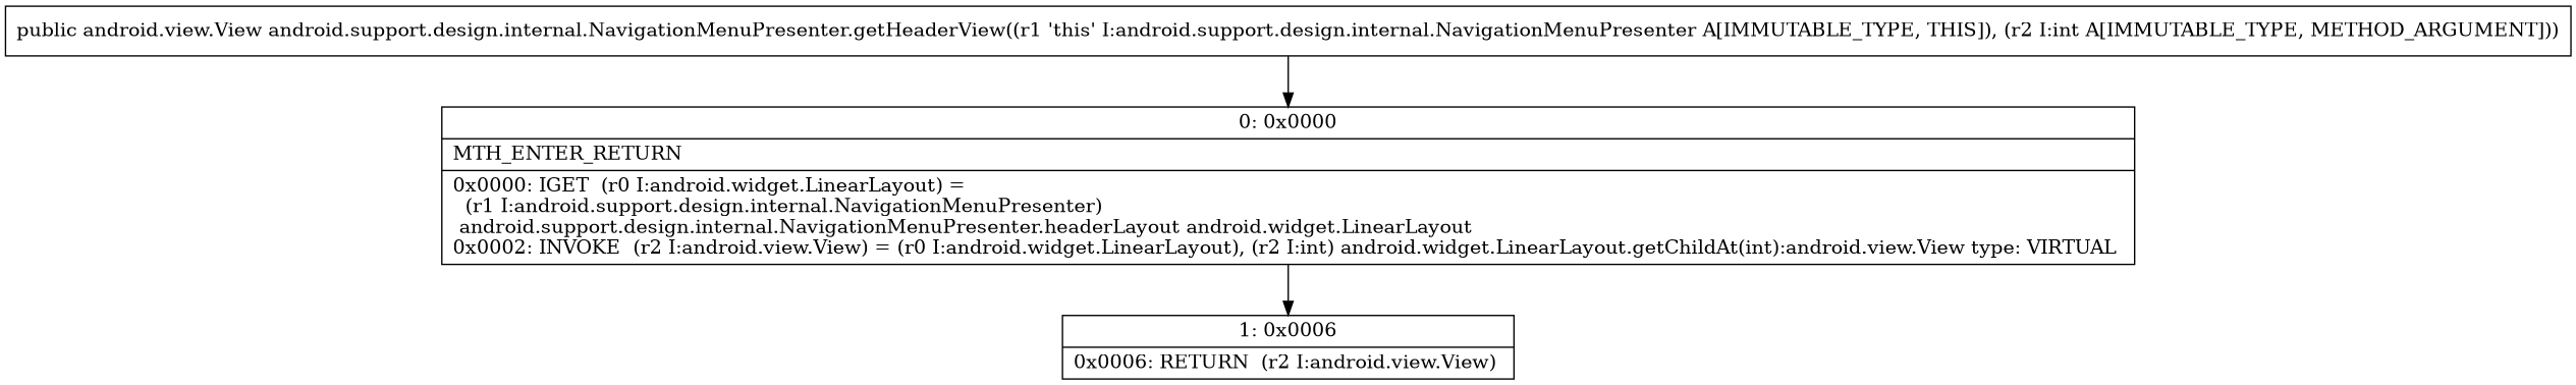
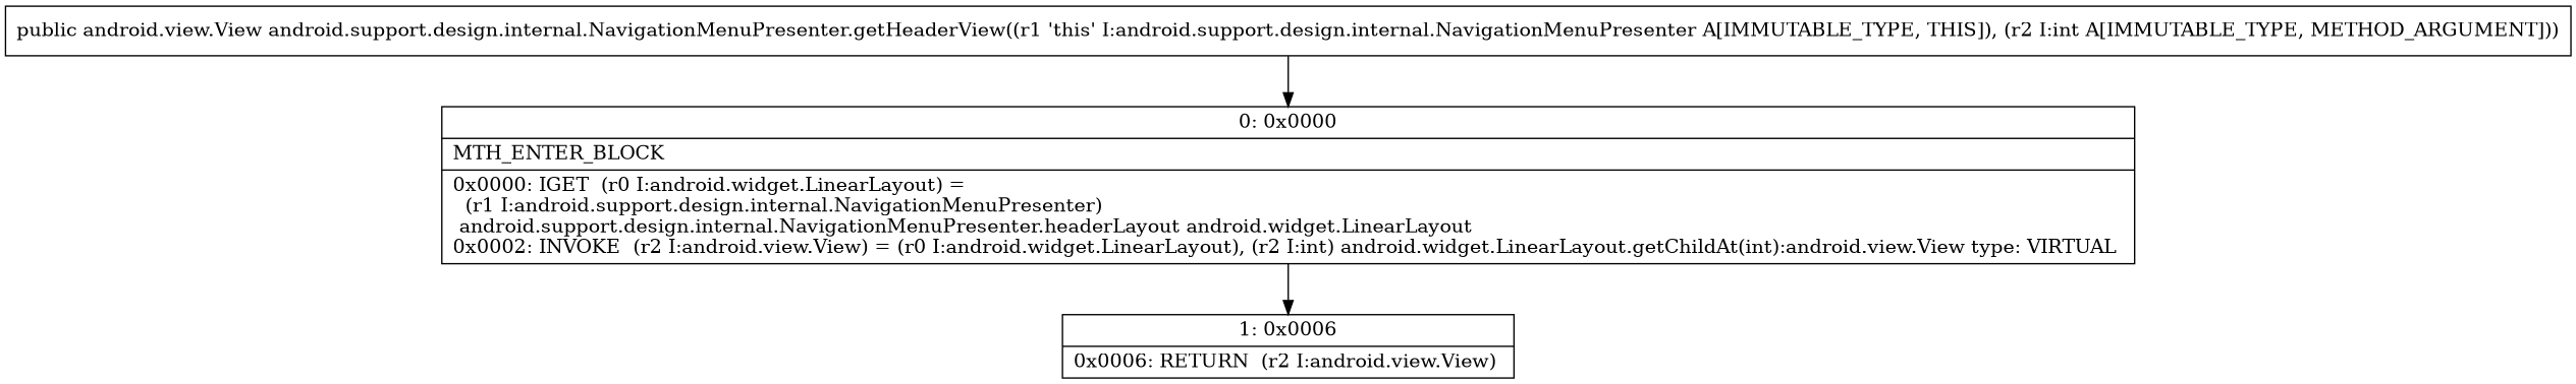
  digraph {
    node [shape=record]
-   n1 [label="{0\:\ 0x0000|MTH_ENTER_RETURN\l|0x0000: IGET  (r0 I:android.widget.LinearLayout) = \l  (r1 I:android.support.design.internal.NavigationMenuPresenter)\l android.support.design.internal.NavigationMenuPresenter.headerLayout android.widget.LinearLayout \l0x0002: INVOKE  (r2 I:android.view.View) = (r0 I:android.widget.LinearLayout), (r2 I:int) android.widget.LinearLayout.getChildAt(int):android.view.View type: VIRTUAL \l}"]
+   n1 [label="{0\:\ 0x0000|MTH_ENTER_BLOCK\l|0x0000: IGET  (r0 I:android.widget.LinearLayout) = \l  (r1 I:android.support.design.internal.NavigationMenuPresenter)\l android.support.design.internal.NavigationMenuPresenter.headerLayout android.widget.LinearLayout \l0x0002: INVOKE  (r2 I:android.view.View) = (r0 I:android.widget.LinearLayout), (r2 I:int) android.widget.LinearLayout.getChildAt(int):android.view.View type: VIRTUAL \l}"]
    n2 [label="{1\:\ 0x0006|0x0006: RETURN  (r2 I:android.view.View) \l}"]
    n3 [label="{public android.view.View android.support.design.internal.NavigationMenuPresenter.getHeaderView((r1 'this' I:android.support.design.internal.NavigationMenuPresenter A[IMMUTABLE_TYPE, THIS]), (r2 I:int A[IMMUTABLE_TYPE, METHOD_ARGUMENT])) }"]
    n1 -> n2
    n3 -> n1
  }
